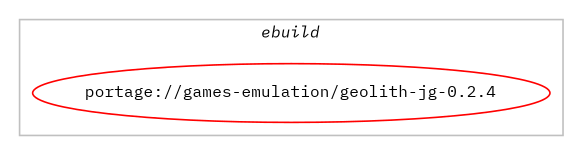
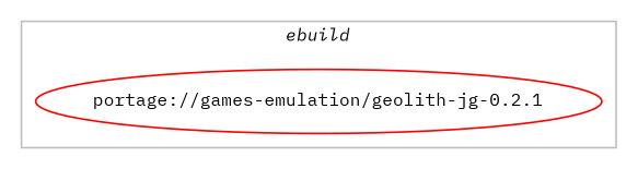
  digraph {
    compound=true
    concentrate=true
    fontname="IBM Plex Mono"
    fontsize=10
    newrank=true
    rankdir=LR
    ranksep=1.5
-   n1 [color=red fontname="IBM Plex Mono" fontsize=10 label="portage://games-emulation/geolith-jg-0.2.4" width=4]
+   n1 [color=red fontname="IBM Plex Mono" fontsize=10 label="portage://games-emulation/geolith-jg-0.2.1" width=4]
    subgraph cluster_1 {
      color=gray
      label=<<i>ebuild</i>>
      n1
    }
    subgraph cluster_2 {
      color=gray
      label=<<i>dependencies</i>>
      subgraph cluster_3 {
        color=gray
        fillcolor="#eeeeee"
        label=<<i>compile</i>>
        style=filled
      }
      subgraph cluster_4 {
        color=gray
        fillcolor="#eeeeee"
        label=<<i>compile and run</i>>
        style=filled
      }
      subgraph cluster_5 {
        color=gray
        fillcolor="#eeeeee"
        label=<<i>run</i>>
        style=filled
      }
    }
    subgraph cluster_6 {
      color=gray
      label=<<i>candidates</i>>
      rank=same
    }
  }
